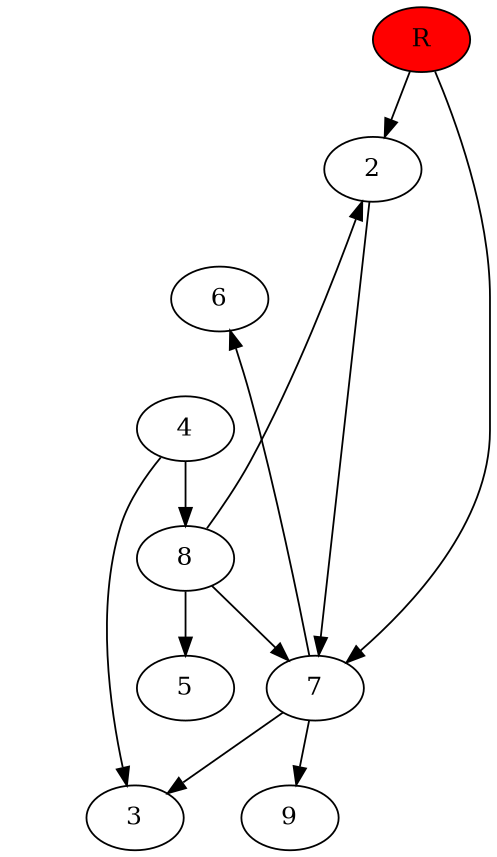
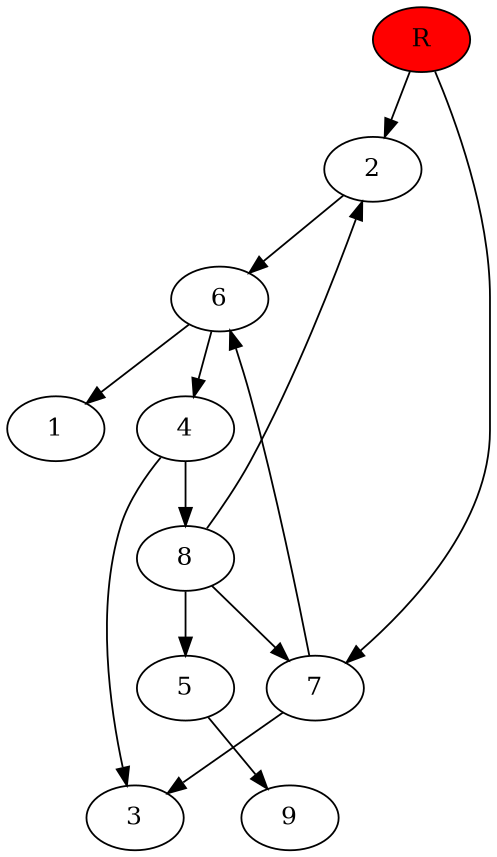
  digraph {
    2
    6
    4
+   1
    7
    3
    8
    5
    9
    R [fillcolor="#ff0000" style=filled]
-   2 -> 7
+   2 -> 6
+   6 -> 4
+   6 -> 1
    4 -> 3
    4 -> 8
    7 -> 6
    7 -> 3
    8 -> 2
    8 -> 7
    8 -> 5
-   7 -> 9
+   5 -> 9
    R -> 2
    R -> 7
  }
